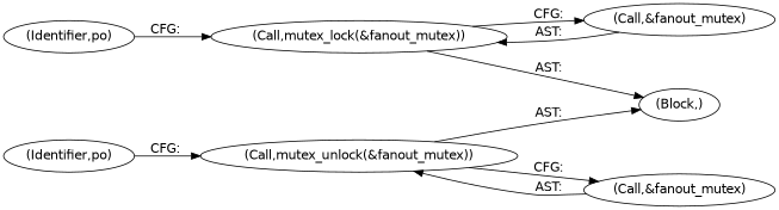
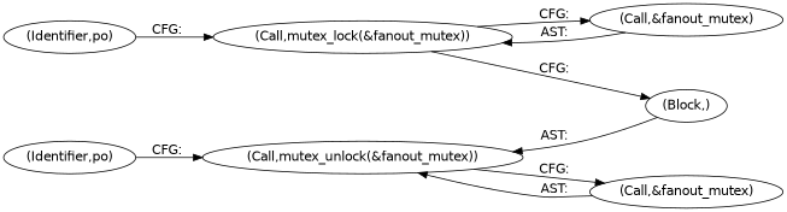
  digraph {
    fontname="DejaVu Sans"
    rankdir=LR
    node [fontname="DejaVu Sans"]
    edge [fontname="DejaVu Sans"]
    n1 [label="(Call,mutex_unlock(&fanout_mutex))"]
    n2 [label="(Call,&fanout_mutex)"]
    n3 [label="(Block,)"]
    n4 [label="(Call,mutex_lock(&fanout_mutex))"]
    n5 [label="(Call,&fanout_mutex)"]
    n6 [label="(Identifier,po)"]
    n7 [label="(Identifier,po)"]
    n1 -> n2 [label="CFG: "]
-   n1 -> n3 [label="AST: "]
+   n3 -> n1 [label="AST: "]
    n2 -> n1 [label="AST: "]
-   n4 -> n3 [label="AST: "]
+   n4 -> n3 [label="CFG: "]
    n4 -> n5 [label="CFG: "]
    n5 -> n4 [label="AST: "]
    n6 -> n1 [label="CFG: "]
    n7 -> n4 [label="CFG: "]
  }
